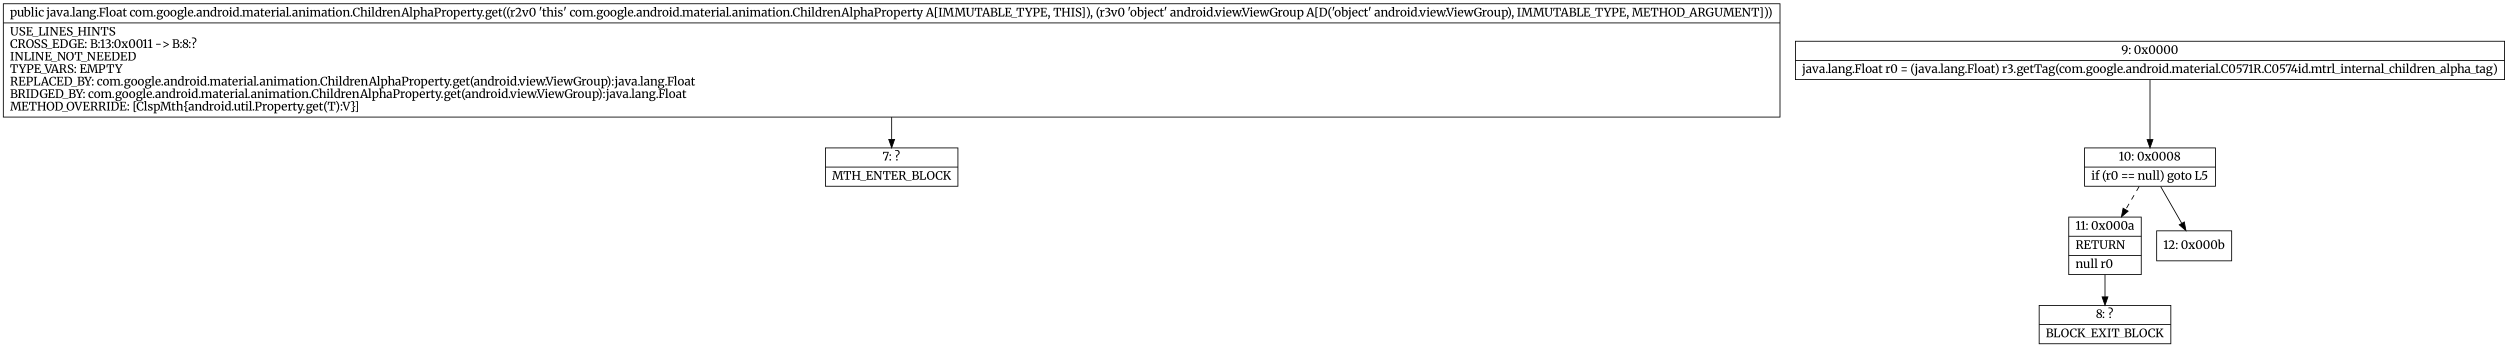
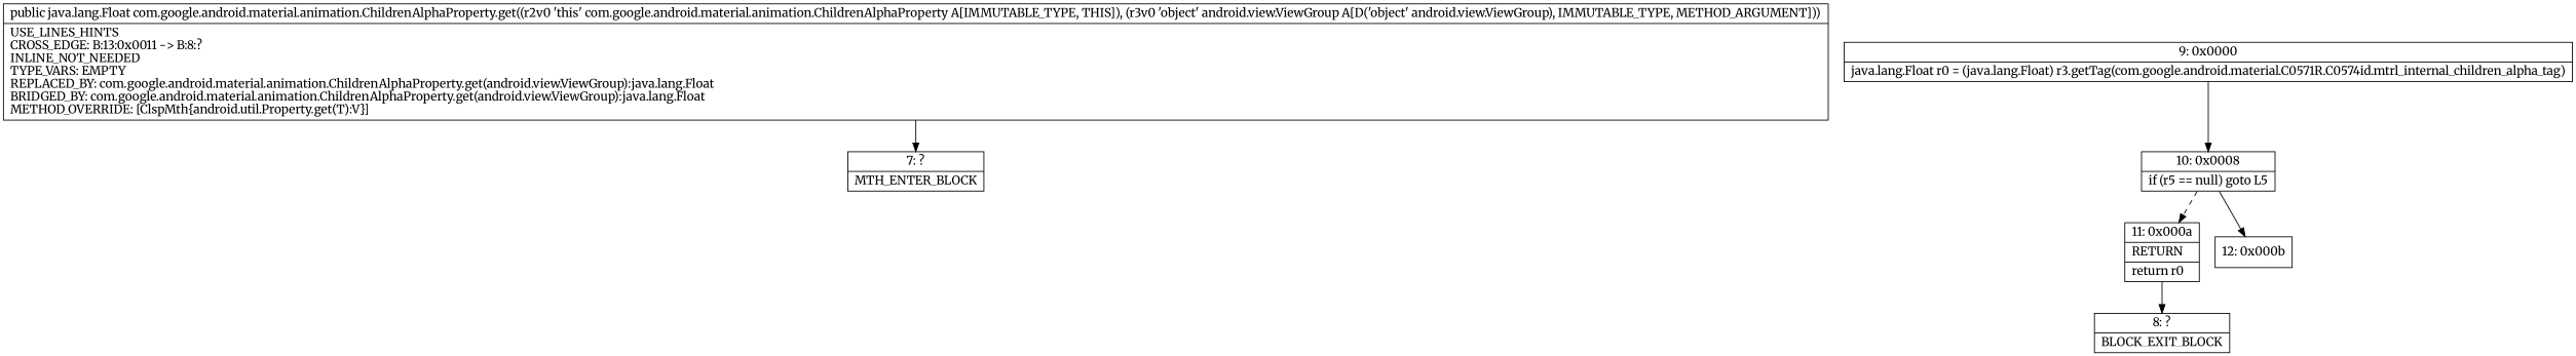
  digraph {
    fontname=Merriweather
    node [fontname=Merriweather shape=record]
    edge [fontname=Merriweather]
    n1 [label="{7\:\ ?|MTH_ENTER_BLOCK\l}"]
    n2 [label="{9\:\ 0x0000|java.lang.Float r0 = (java.lang.Float) r3.getTag(com.google.android.material.C0571R.C0574id.mtrl_internal_children_alpha_tag)\l}"]
-   n3 [label="{10\:\ 0x0008|if (r0 == null) goto L5\l}"]
-   n4 [label="{11\:\ 0x000a|RETURN\l|null r0\l}"]
+   n3 [label="{10\:\ 0x0008|if (r5 == null) goto L5\l}"]
+   n4 [label="{11\:\ 0x000a|RETURN\l|return r0\l}"]
    n5 [label="{12\:\ 0x000b}"]
    n6 [label="{8\:\ ?|BLOCK_EXIT_BLOCK\l}"]
    n7 [label="{public java.lang.Float com.google.android.material.animation.ChildrenAlphaProperty.get((r2v0 'this' com.google.android.material.animation.ChildrenAlphaProperty A[IMMUTABLE_TYPE, THIS]), (r3v0 'object' android.view.ViewGroup A[D('object' android.view.ViewGroup), IMMUTABLE_TYPE, METHOD_ARGUMENT]))  | USE_LINES_HINTS\lCROSS_EDGE: B:13:0x0011 \-\> B:8:?\lINLINE_NOT_NEEDED\lTYPE_VARS: EMPTY\lREPLACED_BY: com.google.android.material.animation.ChildrenAlphaProperty.get(android.view.ViewGroup):java.lang.Float\lBRIDGED_BY: com.google.android.material.animation.ChildrenAlphaProperty.get(android.view.ViewGroup):java.lang.Float\lMETHOD_OVERRIDE: [ClspMth\{android.util.Property.get(T):V\}]\l}"]
    n2 -> n3
    n3 -> n4 [style=dashed]
    n3 -> n5
    n4 -> n6
    n7 -> n1
  }
